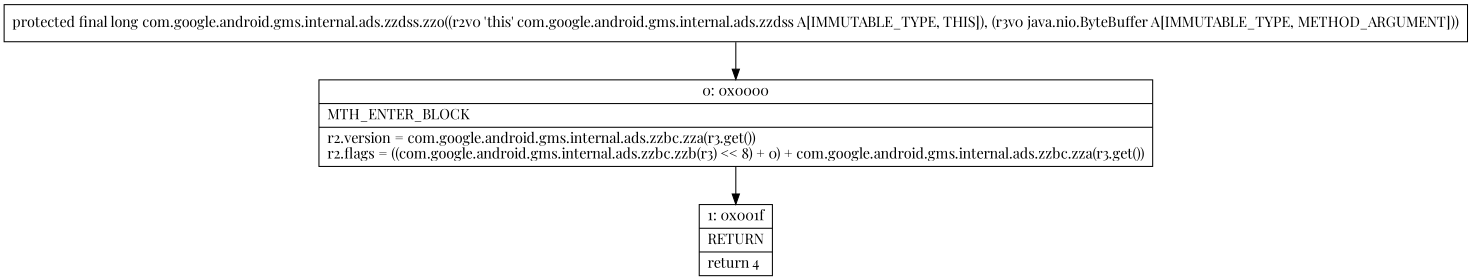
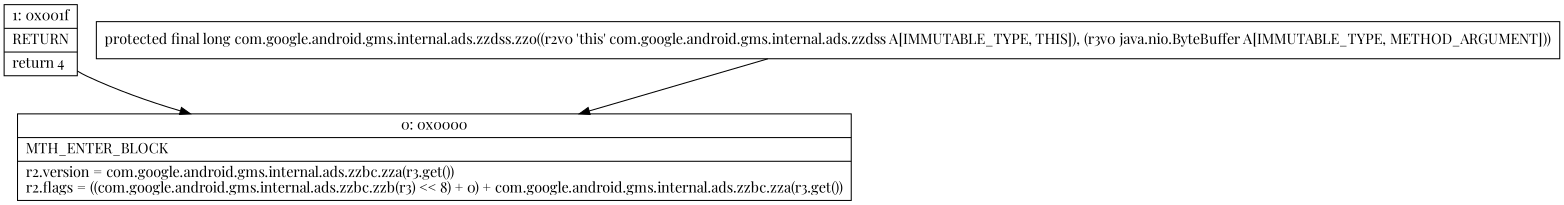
  digraph {
    fontname="Playfair Display"
    node [shape=record fontname="Playfair Display"]
    edge [fontname="Playfair Display"]
    n1 [label="{0\:\ 0x0000|MTH_ENTER_BLOCK\l|r2.version = com.google.android.gms.internal.ads.zzbc.zza(r3.get())\lr2.flags = ((com.google.android.gms.internal.ads.zzbc.zzb(r3) \<\< 8) + 0) + com.google.android.gms.internal.ads.zzbc.zza(r3.get())\l}"]
    n2 [label="{1\:\ 0x001f|RETURN\l|return 4\l}"]
    n3 [label="{protected final long com.google.android.gms.internal.ads.zzdss.zzo((r2v0 'this' com.google.android.gms.internal.ads.zzdss A[IMMUTABLE_TYPE, THIS]), (r3v0 java.nio.ByteBuffer A[IMMUTABLE_TYPE, METHOD_ARGUMENT])) }"]
-   n1 -> n2
+   n2 -> n1
    n3 -> n1
  }
